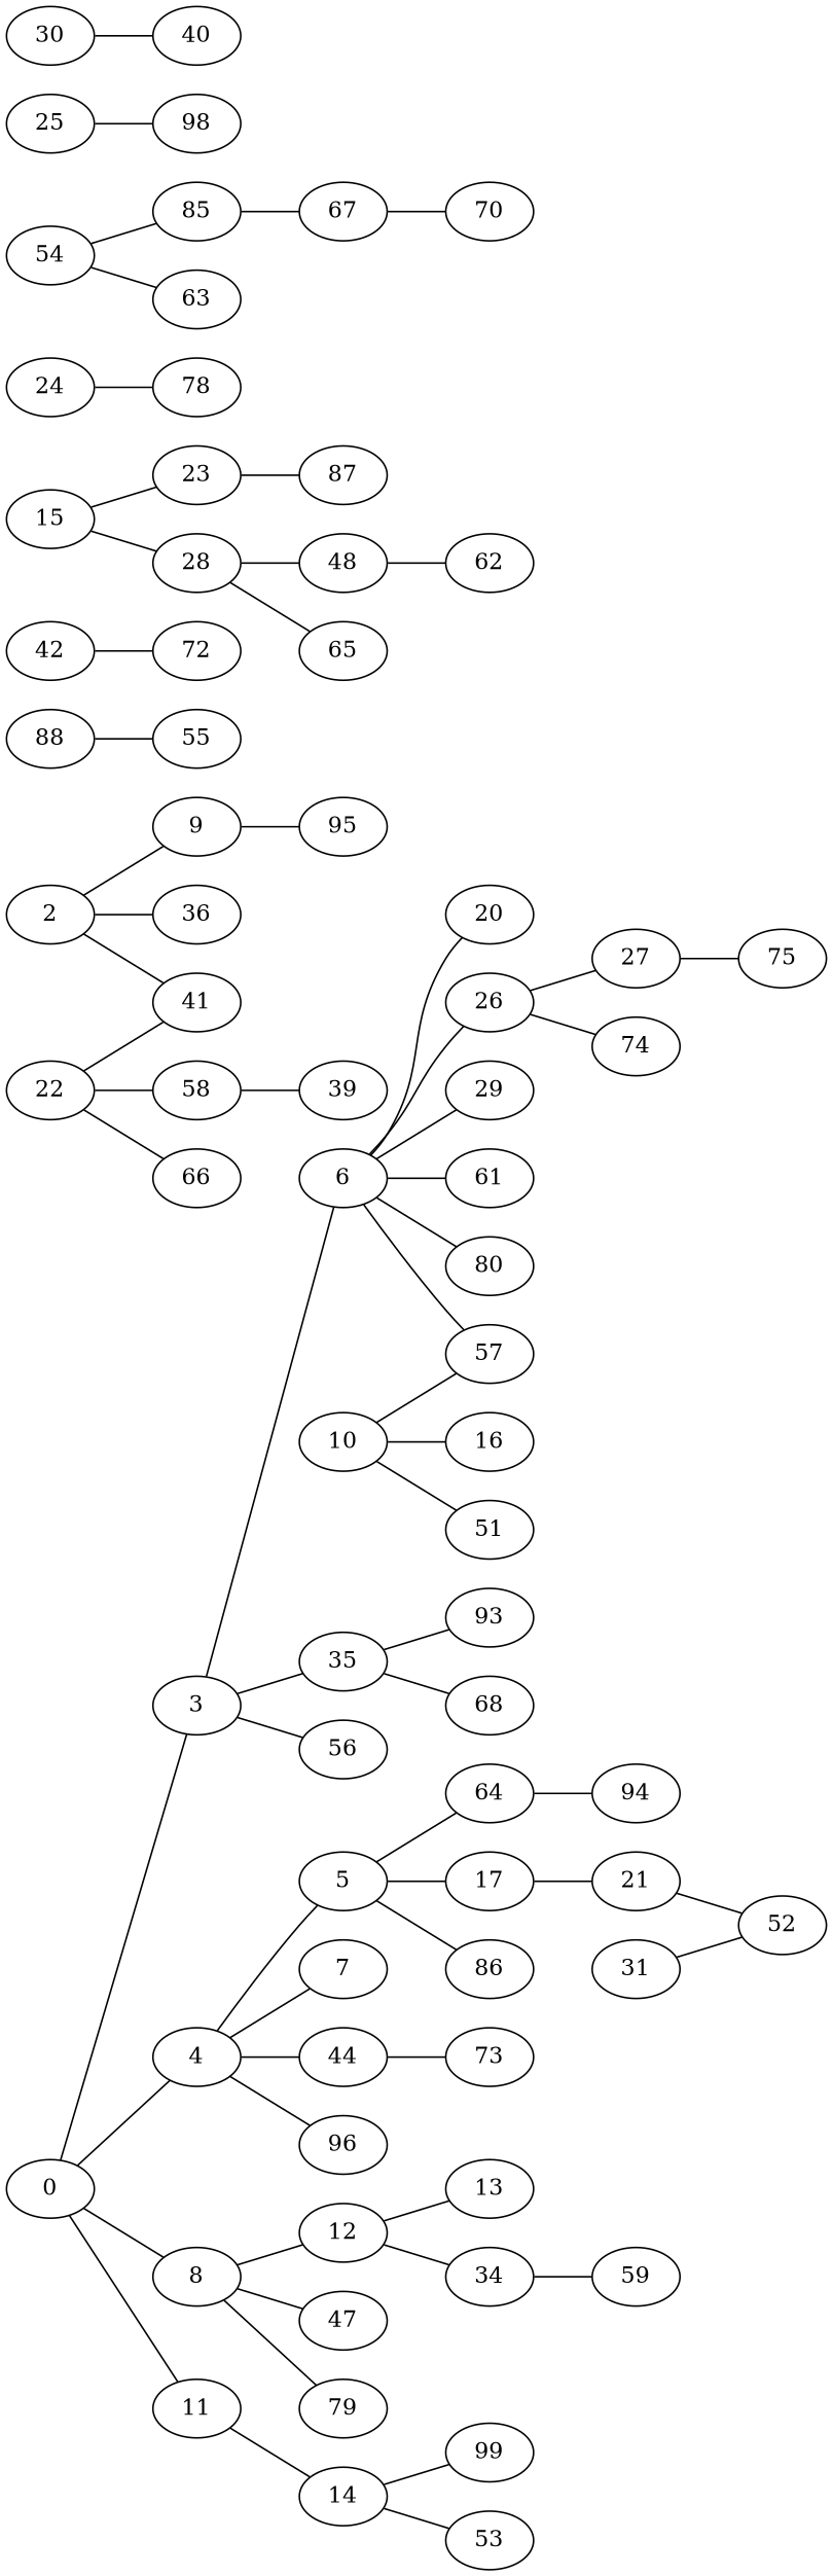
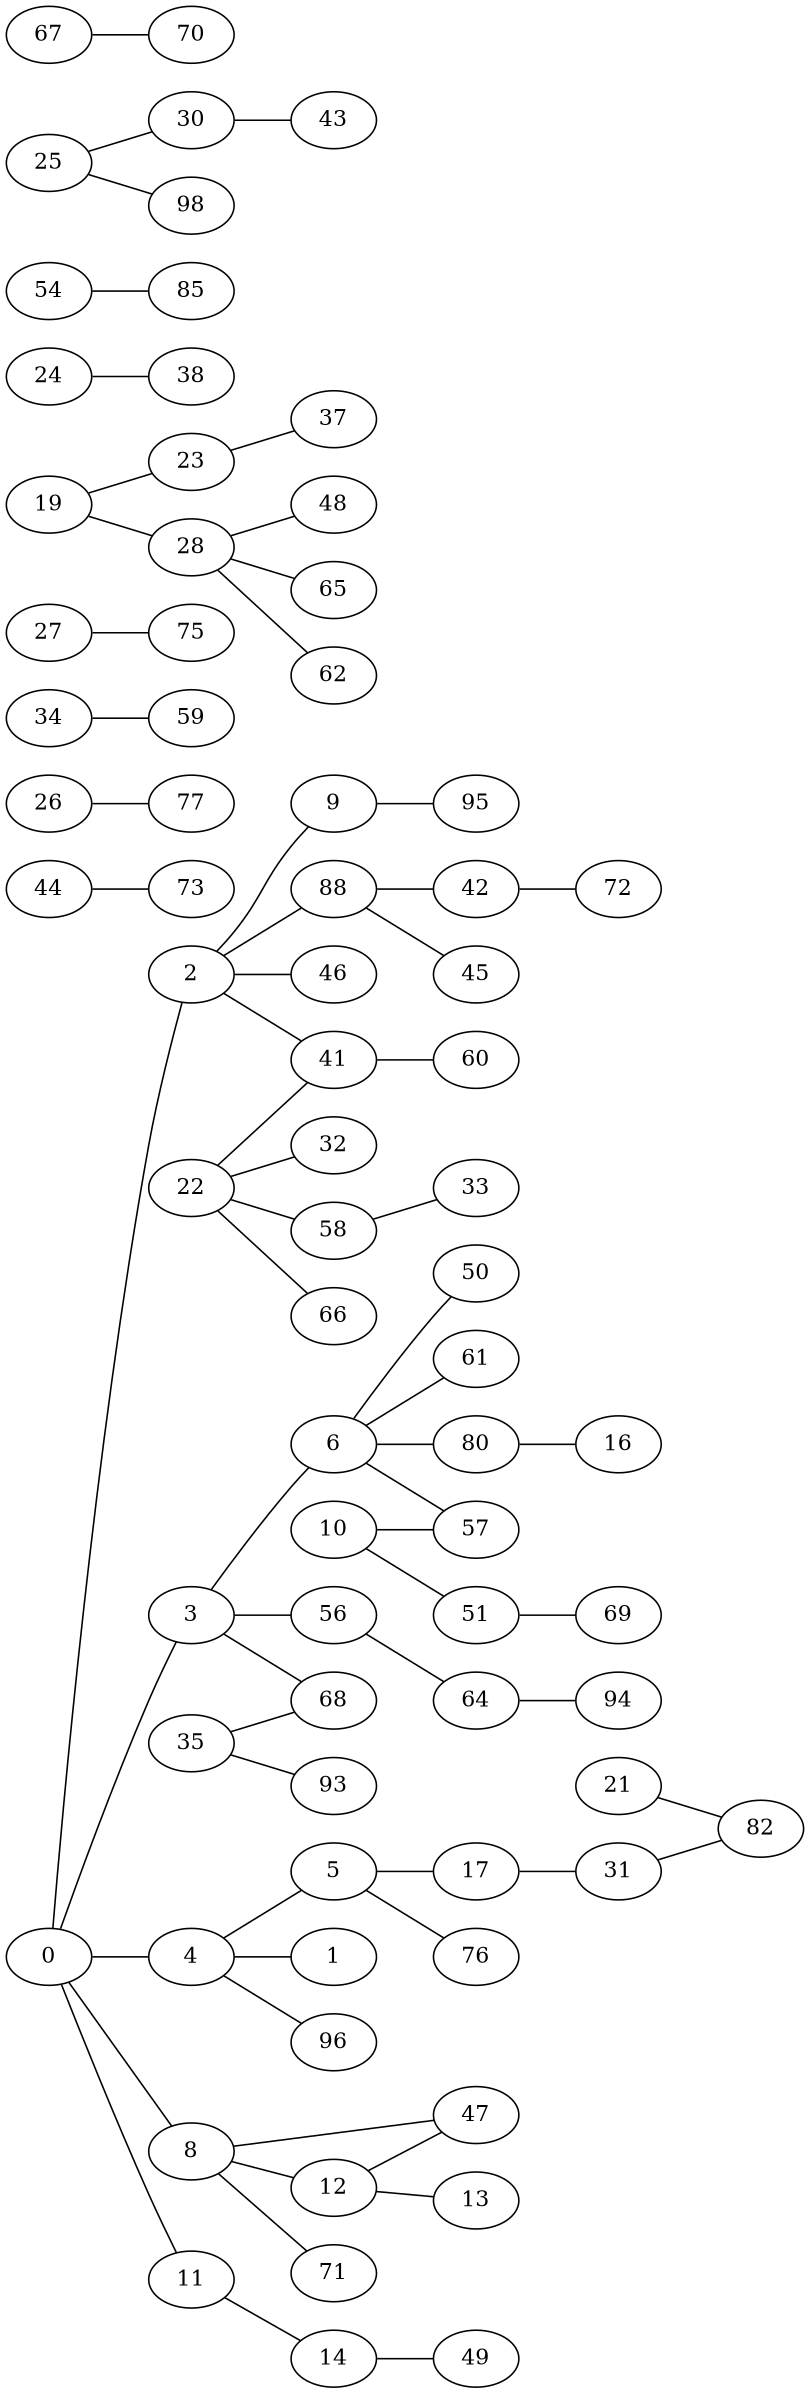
  graph {
    rankdir=LR
    n1 [label=0]
    2
    3
    4
    8
    11
    9
    n8 [label=88]
-   36
+   36 [label=46]
    41
    6
    35
    56
    5
-   7
+   7 [label=1]
    44
    n17 [label=96]
    12
    47
-   71 [label=79]
+   71
    14
    n22 [label=95]
    42
-   45 [label=55]
+   45
    22
+   32
    58
    66
-   20
+   20 [label=50]
    26
-   29
    61
    80
    57
    n35 [label=93]
    68
    64
    17
-   76 [label=86]
+   76
    73
    13
    34
-   49 [label=99]
-   53
+   49
    72
-   39
+   60
+   39 [label=33]
    10
    16
    51
    27
-   77 [label=74]
+   77
    n53 [label=94]
    21
-   19 [label=15]
+   19
    23
    28
    24
-   38 [label=78]
-   52
+   38
+   52 [label=82]
+   69
    75
    n63 [label=85]
    54
-   63
-   37 [label=87]
+   37
    48
    65
    59
    25
    30
    n72 [label=98]
-   40
+   40 [label=43]
    31
    62
    67
    70
+   n1 -- 2
    n1 -- 3
    n1 -- 4
    n1 -- 8
    n1 -- 11
    2 -- 9
+   2 -- n8
    2 -- 36
    2 -- 41
    3 -- 6
-   3 -- 35
+   3 -- 68
    3 -- 56
    4 -- 5
    4 -- 7
-   4 -- 44
    4 -- n17
    8 -- 12
    8 -- 47
    8 -- 71
    11 -- 14
    9 -- n22
+   n8 -- 42
    n8 -- 45
+   41 -- 60
    6 -- 20
-   6 -- 26
-   6 -- 29
    6 -- 61
    6 -- 80
    6 -- 57
    35 -- n35
    35 -- 68
-   5 -- 64
+   56 -- 64
    5 -- 17
    5 -- 76
    44 -- 73
    12 -- 13
-   12 -- 34
+   12 -- 47
    14 -- 49
-   14 -- 53
    42 -- 72
    22 -- 41
+   22 -- 32
    22 -- 58
    22 -- 66
    58 -- 39
-   26 -- 27
    26 -- 77
    64 -- n53
-   17 -- 21
+   17 -- 31
    34 -- 59
    10 -- 57
-   10 -- 16
+   80 -- 16
    10 -- 51
+   51 -- 69
    27 -- 75
    21 -- 52
    19 -- 23
    19 -- 28
    23 -- 37
    28 -- 48
    28 -- 65
    24 -- 38
-   n63 -- 67
    54 -- n63
-   54 -- 63
-   48 -- 62
+   28 -- 62
+   25 -- 30
    25 -- n72
    30 -- 40
    31 -- 52
    67 -- 70
  }
